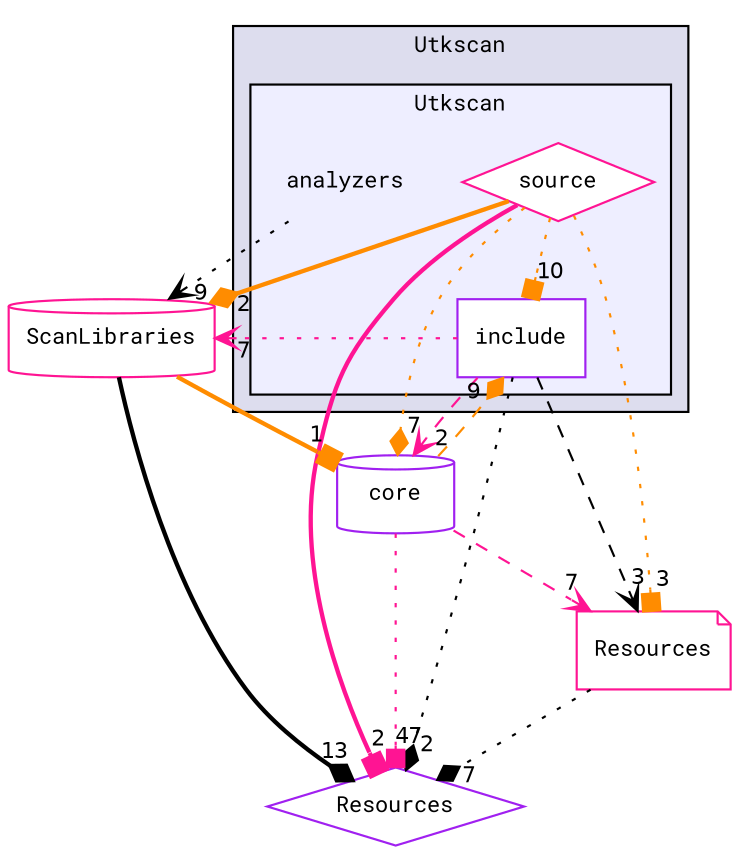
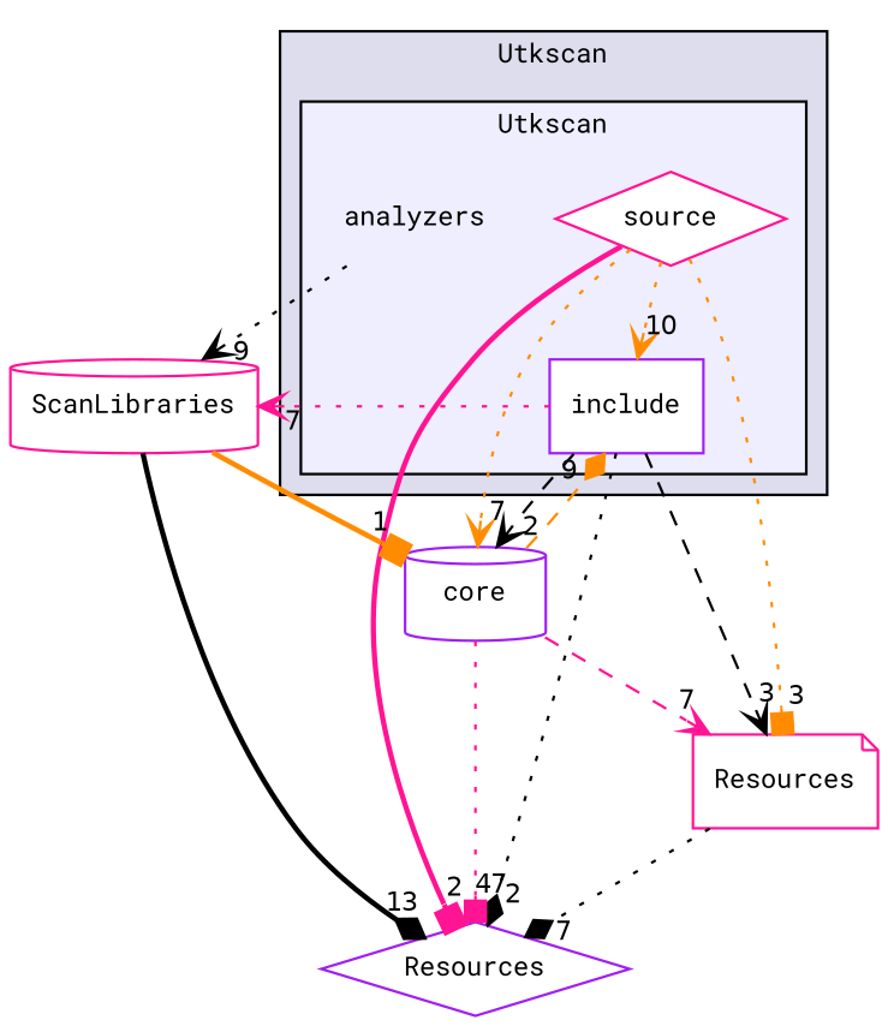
  digraph {
    compound=true
    fontname="Roboto Mono"
    node [color=deeppink fontname="Roboto Mono" fontsize=10 shape=diamond fillcolor=white style=filled]
    edge [arrowhead=vee color=darkorange fontname="Roboto Mono" headlabel=7 labeldistance=1.5 labelfontname=Helvetica labelfontsize=10 style=dotted]
    n1 [label=analyzers shape=plaintext fillcolor="" style=""]
    n2 [color=purple label=include shape=box]
    n3 [label=source]
    n4 [label=ScanLibraries shape=cylinder]
    n5 [color=purple label=Resources]
    n6 [label=Resources shape=note]
    n7 [color=purple label=core shape=cylinder]
    subgraph cluster_1 {
      bgcolor="#ddddee"
      fontsize=10
      label=Utkscan
      pencolor=black
      subgraph cluster_2 {
        bgcolor="#eeeeff"
        fontsize=10
        label=Utkscan
        pencolor=black
        n1
        n2
        n3
      }
    }
    n1 -> n4 [color=black headlabel=9]
    n2 -> n4 [color=deeppink]
    n2 -> n5 [arrowhead=diamond color=black headlabel=2]
    n2 -> n6 [color=black headlabel=3 style=dashed]
-   n2 -> n7 [color=deeppink headlabel=2 style=dashed]
-   n3 -> n2 [arrowhead=box headlabel=10]
-   n3 -> n4 [arrowhead=diamond headlabel=2 style=bold]
+   n2 -> n7 [color=black headlabel=2 style=dashed]
+   n3 -> n2 [headlabel=10]
    n3 -> n5 [arrowhead=box color=deeppink headlabel=2 style=bold]
    n3 -> n6 [arrowhead=box headlabel=3]
-   n3 -> n7 [arrowhead=diamond]
+   n3 -> n7
    n4 -> n5 [arrowhead=diamond color=black headlabel=13 style=bold]
    n4 -> n7 [arrowhead=box headlabel=1 style=bold]
    n6 -> n5 [arrowhead=diamond color=black]
    n7 -> n2 [arrowhead=diamond headlabel=9 style=dashed]
    n7 -> n5 [arrowhead=box color=deeppink headlabel=47]
    n7 -> n6 [color=deeppink style=dashed]
  }
